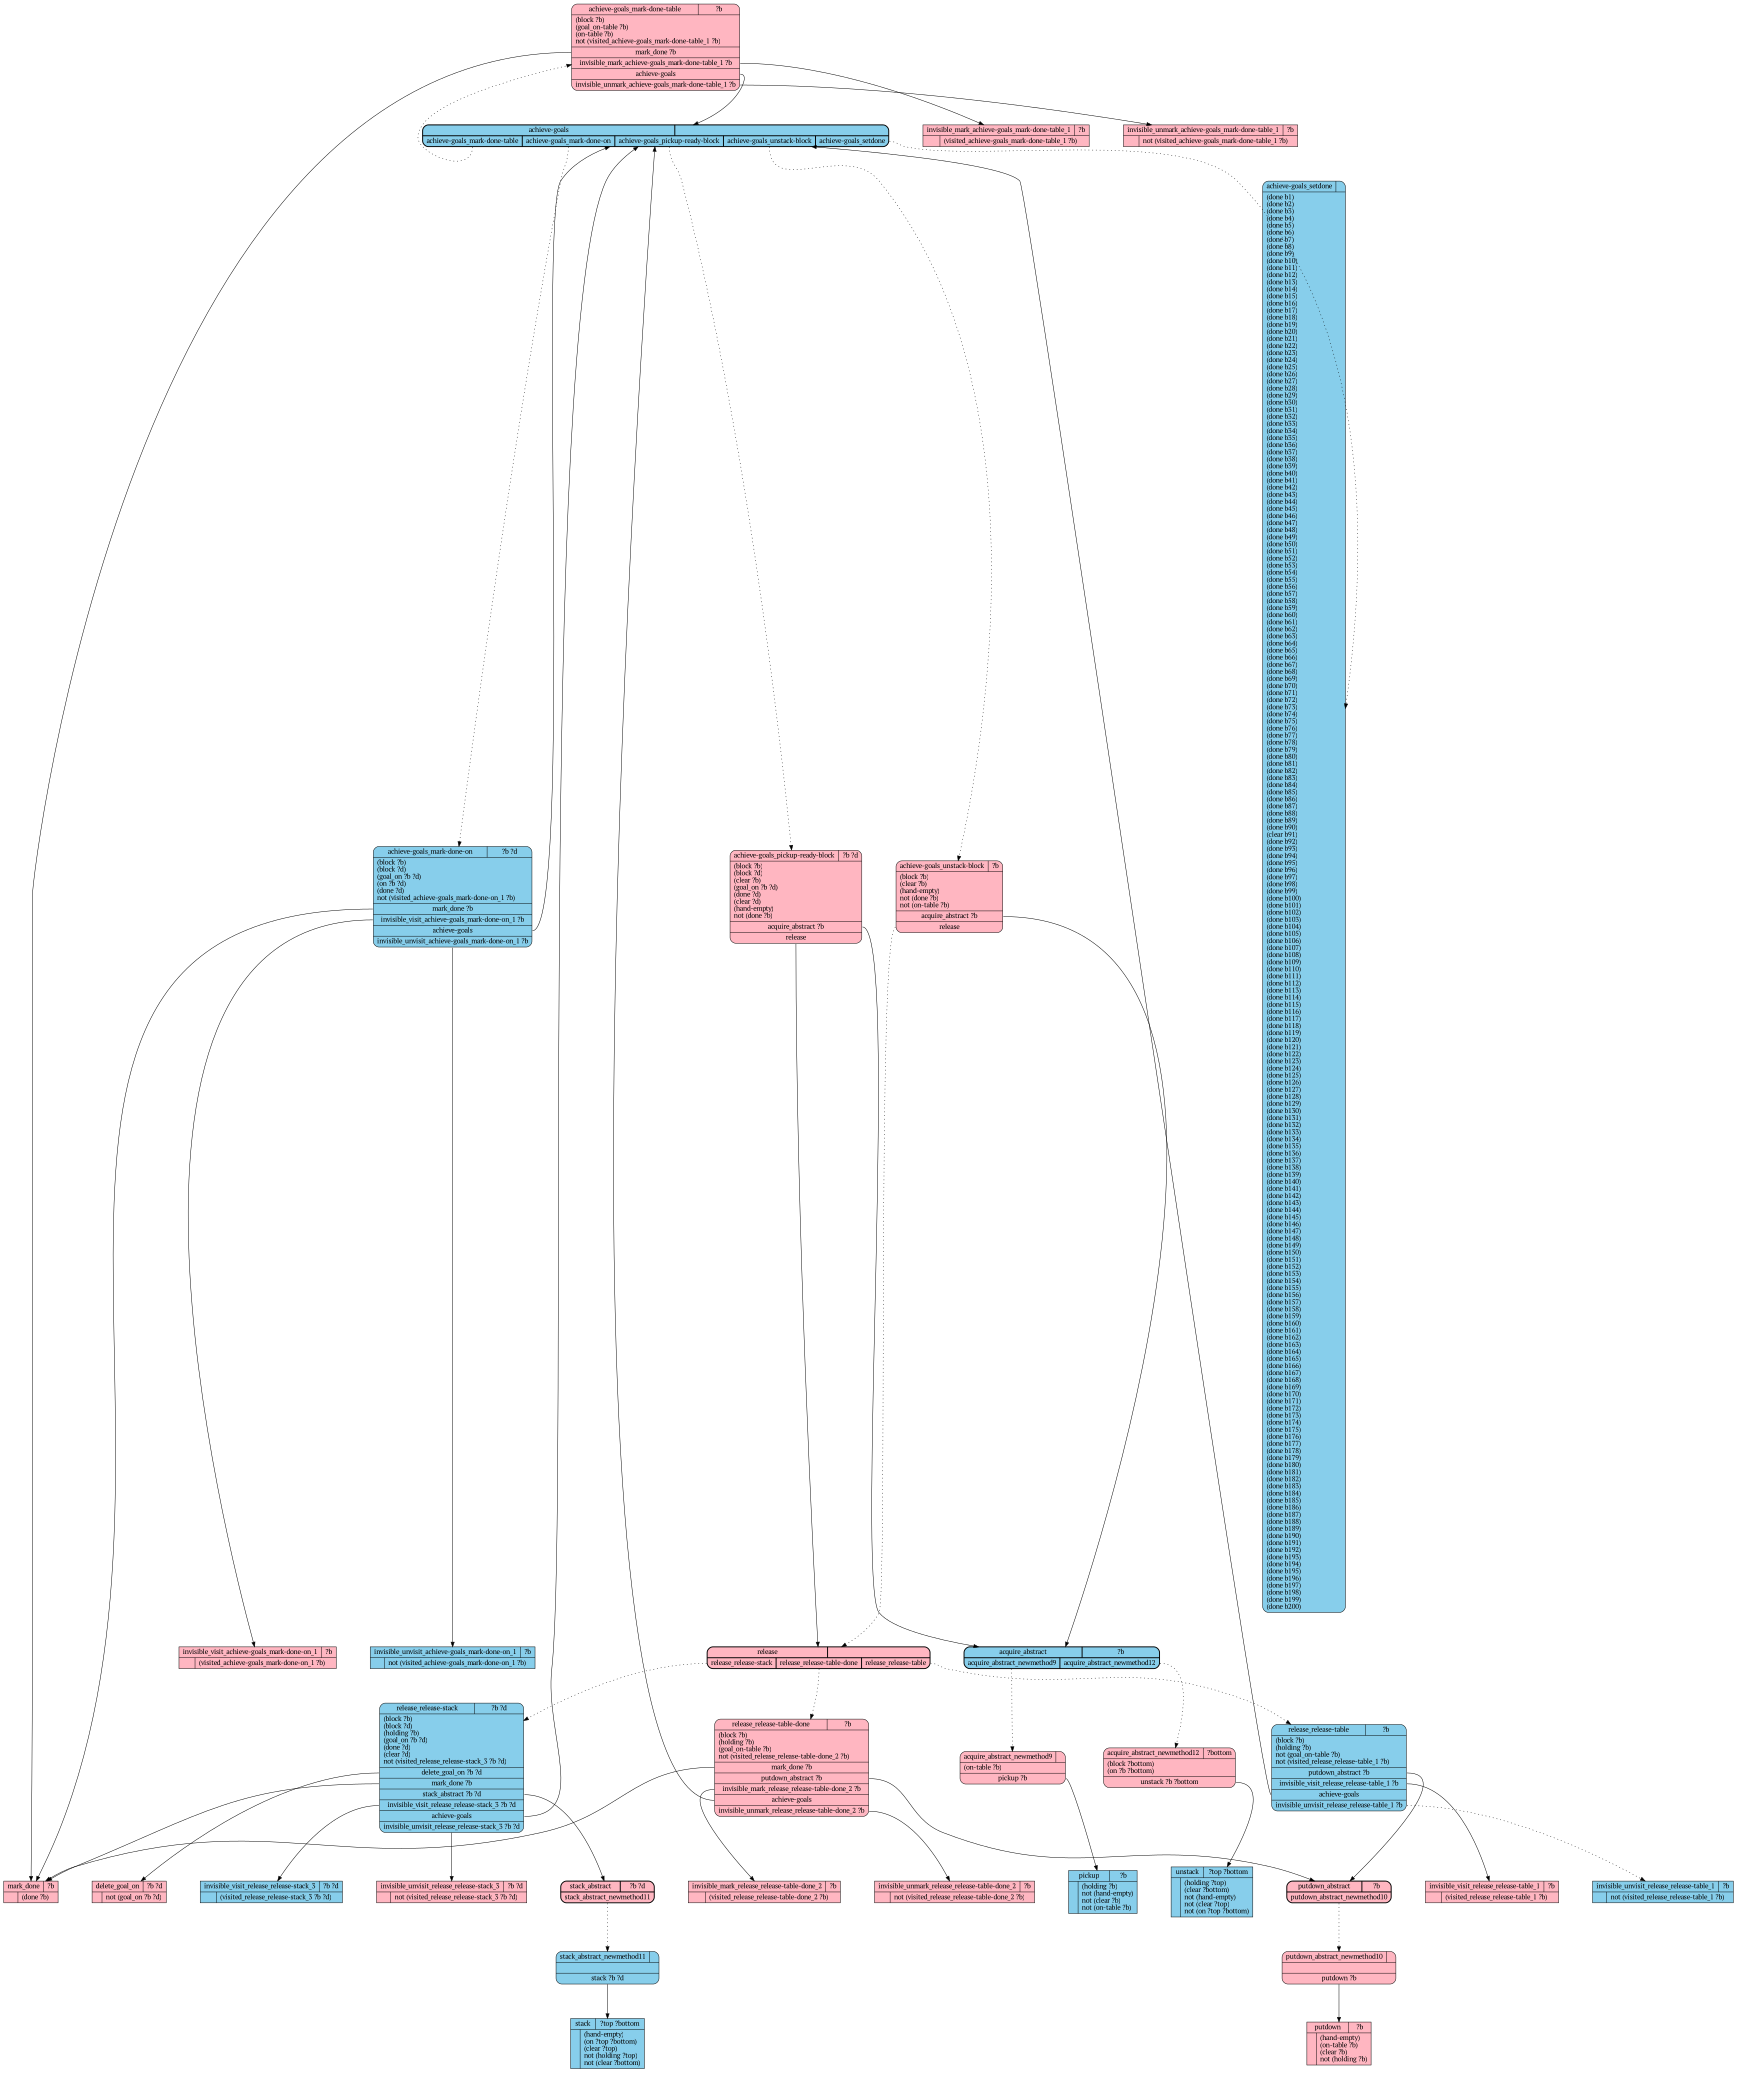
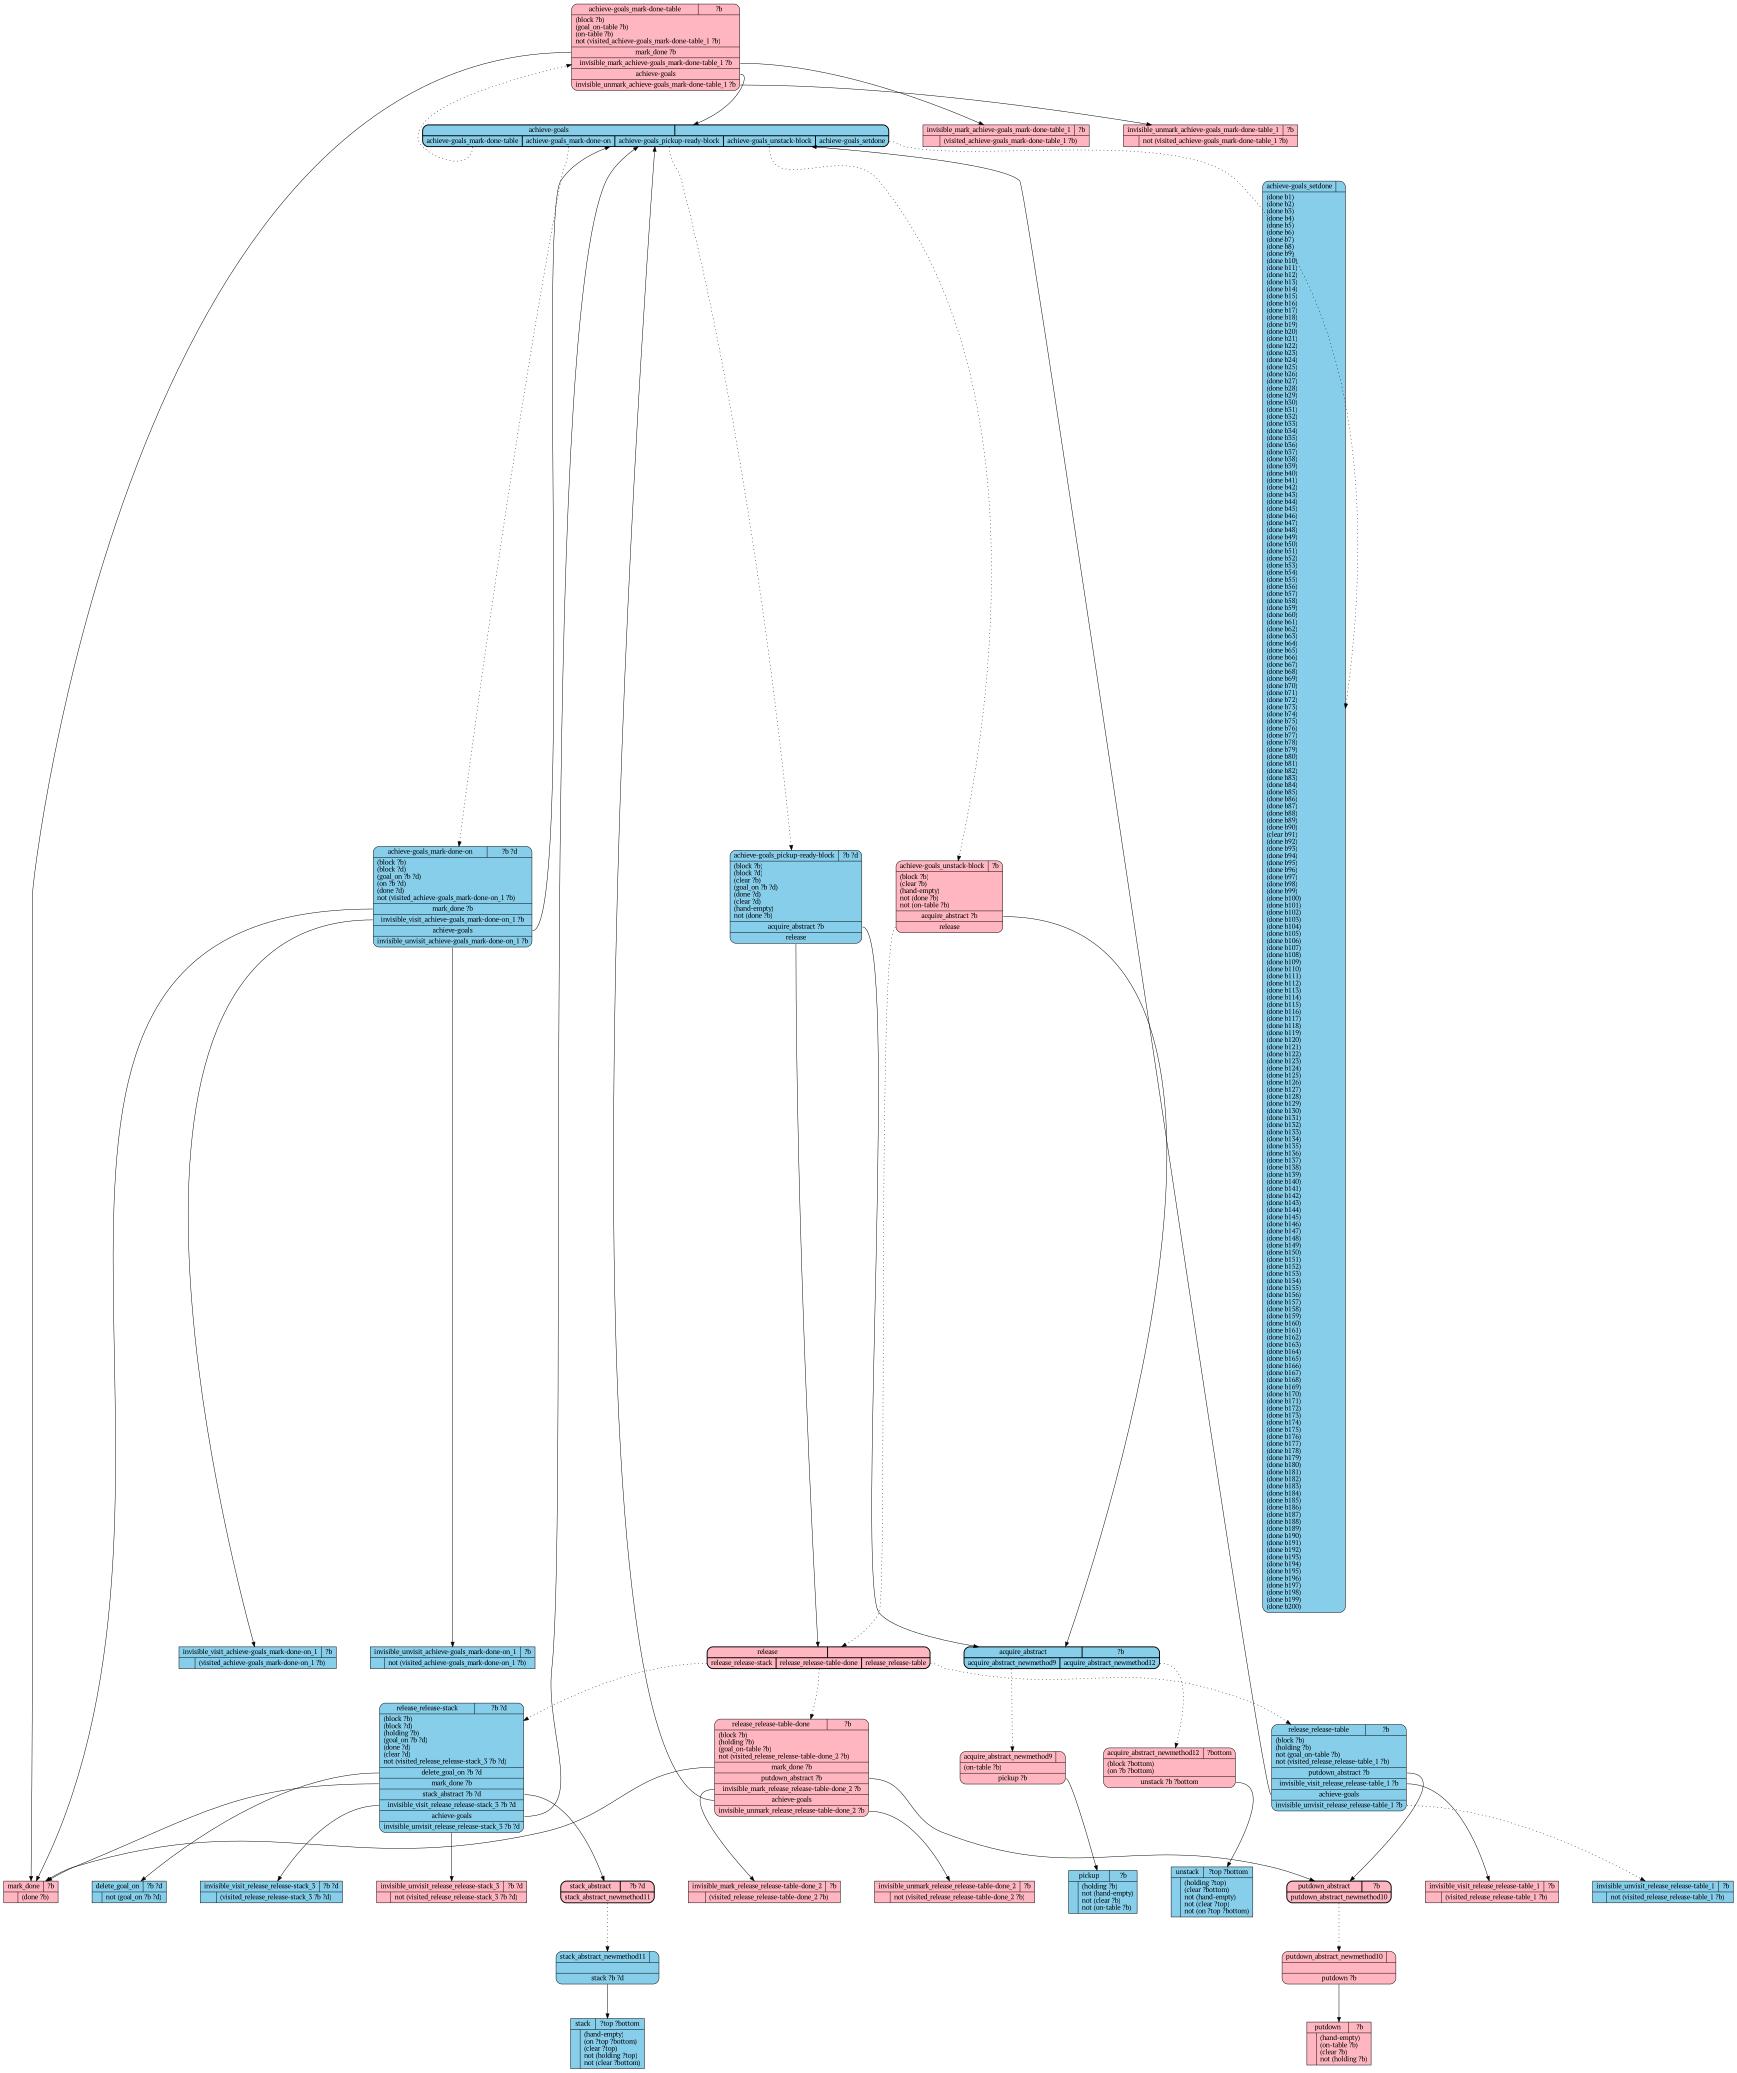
  digraph {
    fontname="PT Serif"
    nodesep=1
    ranksep=1
    node [fillcolor=lightpink fontname="PT Serif" shape=Mrecord style=filled]
    edge [fontname="PT Serif" tailport=n0]
    n1 [label="{{mark_done|?b}|{|(done ?b)\l}}" shape=record]
-   n2 [label="{{delete_goal_on|?b ?d}|{|not (goal_on ?b ?d)\l}}" shape=record]
+   n2 [fillcolor=skyblue label="{{delete_goal_on|?b ?d}|{|not (goal_on ?b ?d)\l}}" shape=record]
    n3 [fillcolor=skyblue label="{{pickup|?b}|{|(holding ?b)\lnot (hand-empty)\lnot (clear ?b)\lnot (on-table ?b)\l}}" shape=record]
    n4 [label="{{putdown|?b}|{|(hand-empty)\l(on-table ?b)\l(clear ?b)\lnot (holding ?b)\l}}" shape=record]
    n5 [fillcolor=skyblue label="{{stack|?top ?bottom}|{|(hand-empty)\l(on ?top ?bottom)\l(clear ?top)\lnot (holding ?top)\lnot (clear ?bottom)\l}}" shape=record]
    n6 [fillcolor=skyblue label="{{unstack|?top ?bottom}|{|(holding ?top)\l(clear ?bottom)\lnot (hand-empty)\lnot (clear ?top)\lnot (on ?top ?bottom)\l}}" shape=record]
    n7 [label="{{invisible_mark_achieve-goals_mark-done-table_1|?b}|{|(visited_achieve-goals_mark-done-table_1 ?b)\l}}" shape=record]
    n8 [label="{{invisible_unmark_achieve-goals_mark-done-table_1|?b}|{|not (visited_achieve-goals_mark-done-table_1 ?b)\l}}" shape=record]
-   n9 [label="{{invisible_visit_achieve-goals_mark-done-on_1|?b}|{|(visited_achieve-goals_mark-done-on_1 ?b)\l}}" shape=record]
+   n9 [fillcolor=skyblue label="{{invisible_visit_achieve-goals_mark-done-on_1|?b}|{|(visited_achieve-goals_mark-done-on_1 ?b)\l}}" shape=record]
    n10 [fillcolor=skyblue label="{{invisible_unvisit_achieve-goals_mark-done-on_1|?b}|{|not (visited_achieve-goals_mark-done-on_1 ?b)\l}}" shape=record]
    n11 [fillcolor=skyblue label="{{invisible_visit_release_release-stack_3|?b ?d}|{|(visited_release_release-stack_3 ?b ?d)\l}}" shape=record]
    n12 [label="{{invisible_unvisit_release_release-stack_3|?b ?d}|{|not (visited_release_release-stack_3 ?b ?d)\l}}" shape=record]
    n13 [label="{{invisible_mark_release_release-table-done_2|?b}|{|(visited_release_release-table-done_2 ?b)\l}}" shape=record]
    n14 [label="{{invisible_unmark_release_release-table-done_2|?b}|{|not (visited_release_release-table-done_2 ?b)\l}}" shape=record]
    n15 [label="{{invisible_visit_release_release-table_1|?b}|{|(visited_release_release-table_1 ?b)\l}}" shape=record]
    n16 [fillcolor=skyblue label="{{invisible_unvisit_release_release-table_1|?b}|{|not (visited_release_release-table_1 ?b)\l}}" shape=record]
    n17 [fillcolor=skyblue label="{{achieve-goals|}|{<n0>achieve-goals_mark-done-table|<n1>achieve-goals_mark-done-on|<n2>achieve-goals_pickup-ready-block|<n3>achieve-goals_unstack-block|<n4>achieve-goals_setdone}}" style="bold,filled"]
    n18 [label="{{achieve-goals_mark-done-table|?b}|(block ?b)\l(goal_on-table ?b)\l(on-table ?b)\lnot (visited_achieve-goals_mark-done-table_1 ?b)\l|<n0>mark_done ?b|<n1>invisible_mark_achieve-goals_mark-done-table_1 ?b|<n2>achieve-goals|<n3>invisible_unmark_achieve-goals_mark-done-table_1 ?b}"]
    n19 [fillcolor=skyblue label="{{achieve-goals_mark-done-on|?b ?d}|(block ?b)\l(block ?d)\l(goal_on ?b ?d)\l(on ?b ?d)\l(done ?d)\lnot (visited_achieve-goals_mark-done-on_1 ?b)\l|<n0>mark_done ?b|<n1>invisible_visit_achieve-goals_mark-done-on_1 ?b|<n2>achieve-goals|<n3>invisible_unvisit_achieve-goals_mark-done-on_1 ?b}"]
-   n20 [label="{{achieve-goals_pickup-ready-block|?b ?d}|(block ?b)\l(block ?d)\l(clear ?b)\l(goal_on ?b ?d)\l(done ?d)\l(clear ?d)\l(hand-empty)\lnot (done ?b)\l|<n0>acquire_abstract ?b|<n1>release}"]
+   n20 [fillcolor=skyblue label="{{achieve-goals_pickup-ready-block|?b ?d}|(block ?b)\l(block ?d)\l(clear ?b)\l(goal_on ?b ?d)\l(done ?d)\l(clear ?d)\l(hand-empty)\lnot (done ?b)\l|<n0>acquire_abstract ?b|<n1>release}"]
    n21 [label="{{achieve-goals_unstack-block|?b}|(block ?b)\l(clear ?b)\l(hand-empty)\lnot (done ?b)\lnot (on-table ?b)\l|<n0>acquire_abstract ?b|<n1>release}"]
    n22 [fillcolor=skyblue label="{{achieve-goals_setdone|}|(done b1)\l(done b2)\l(done b3)\l(done b4)\l(done b5)\l(done b6)\l(done b7)\l(done b8)\l(done b9)\l(done b10)\l(done b11)\l(done b12)\l(done b13)\l(done b14)\l(done b15)\l(done b16)\l(done b17)\l(done b18)\l(done b19)\l(done b20)\l(done b21)\l(done b22)\l(done b23)\l(done b24)\l(done b25)\l(done b26)\l(done b27)\l(done b28)\l(done b29)\l(done b30)\l(done b31)\l(done b32)\l(done b33)\l(done b34)\l(done b35)\l(done b36)\l(done b37)\l(done b38)\l(done b39)\l(done b40)\l(done b41)\l(done b42)\l(done b43)\l(done b44)\l(done b45)\l(done b46)\l(done b47)\l(done b48)\l(done b49)\l(done b50)\l(done b51)\l(done b52)\l(done b53)\l(done b54)\l(done b55)\l(done b56)\l(done b57)\l(done b58)\l(done b59)\l(done b60)\l(done b61)\l(done b62)\l(done b63)\l(done b64)\l(done b65)\l(done b66)\l(done b67)\l(done b68)\l(done b69)\l(done b70)\l(done b71)\l(done b72)\l(done b73)\l(done b74)\l(done b75)\l(done b76)\l(done b77)\l(done b78)\l(done b79)\l(done b80)\l(done b81)\l(done b82)\l(done b83)\l(done b84)\l(done b85)\l(done b86)\l(done b87)\l(done b88)\l(done b89)\l(done b90)\l(clear b91)\l(done b92)\l(done b93)\l(done b94)\l(done b95)\l(done b96)\l(done b97)\l(done b98)\l(done b99)\l(done b100)\l(done b101)\l(done b102)\l(done b103)\l(done b104)\l(done b105)\l(done b106)\l(done b107)\l(done b108)\l(done b109)\l(done b110)\l(done b111)\l(done b112)\l(done b113)\l(done b114)\l(done b115)\l(done b116)\l(done b117)\l(done b118)\l(done b119)\l(done b120)\l(done b121)\l(done b122)\l(done b123)\l(done b124)\l(done b125)\l(done b126)\l(done b127)\l(done b128)\l(done b129)\l(done b130)\l(done b131)\l(done b132)\l(done b133)\l(done b134)\l(done b135)\l(done b136)\l(done b137)\l(done b138)\l(done b139)\l(done b140)\l(done b141)\l(done b142)\l(done b143)\l(done b144)\l(done b145)\l(done b146)\l(done b147)\l(done b148)\l(done b149)\l(done b150)\l(done b151)\l(done b152)\l(done b153)\l(done b154)\l(done b155)\l(done b156)\l(done b157)\l(done b158)\l(done b159)\l(done b160)\l(done b161)\l(done b162)\l(done b163)\l(done b164)\l(done b165)\l(done b166)\l(done b167)\l(done b168)\l(done b169)\l(done b170)\l(done b171)\l(done b172)\l(done b173)\l(done b174)\l(done b175)\l(done b176)\l(done b177)\l(done b178)\l(done b179)\l(done b180)\l(done b181)\l(done b182)\l(done b183)\l(done b184)\l(done b185)\l(done b186)\l(done b187)\l(done b188)\l(done b189)\l(done b190)\l(done b191)\l(done b192)\l(done b193)\l(done b194)\l(done b195)\l(done b196)\l(done b197)\l(done b198)\l(done b199)\l(done b200)\l}"]
    n23 [fillcolor=skyblue label="{{acquire_abstract|?b}|{<n0>acquire_abstract_newmethod9|<n1>acquire_abstract_newmethod12}}" style="bold,filled"]
    n24 [label="{{release|}|{<n0>release_release-stack|<n1>release_release-table-done|<n2>release_release-table}}" style="bold,filled"]
    n25 [label="{{acquire_abstract_newmethod9|}|(on-table ?b)\l|<n0>pickup ?b}"]
    n26 [label="{{acquire_abstract_newmethod12|?bottom}|(block ?bottom)\l(on ?b ?bottom)\l|<n0>unstack ?b ?bottom}"]
    n27 [fillcolor=skyblue label="{{release_release-stack|?b ?d}|(block ?b)\l(block ?d)\l(holding ?b)\l(goal_on ?b ?d)\l(done ?d)\l(clear ?d)\lnot (visited_release_release-stack_3 ?b ?d)\l|<n0>delete_goal_on ?b ?d|<n1>mark_done ?b|<n2>stack_abstract ?b ?d|<n3>invisible_visit_release_release-stack_3 ?b ?d|<n4>achieve-goals|<n5>invisible_unvisit_release_release-stack_3 ?b ?d}"]
    n28 [label="{{release_release-table-done|?b}|(block ?b)\l(holding ?b)\l(goal_on-table ?b)\lnot (visited_release_release-table-done_2 ?b)\l|<n0>mark_done ?b|<n1>putdown_abstract ?b|<n2>invisible_mark_release_release-table-done_2 ?b|<n3>achieve-goals|<n4>invisible_unmark_release_release-table-done_2 ?b}"]
    n29 [fillcolor=skyblue label="{{release_release-table|?b}|(block ?b)\l(holding ?b)\lnot (goal_on-table ?b)\lnot (visited_release_release-table_1 ?b)\l|<n0>putdown_abstract ?b|<n1>invisible_visit_release_release-table_1 ?b|<n2>achieve-goals|<n3>invisible_unvisit_release_release-table_1 ?b}"]
    n30 [label="{{stack_abstract|?b ?d}|{<n0>stack_abstract_newmethod11}}" style="bold,filled"]
    n31 [label="{{putdown_abstract|?b}|{<n0>putdown_abstract_newmethod10}}" style="bold,filled"]
    n32 [fillcolor=skyblue label="{{stack_abstract_newmethod11|}||<n0>stack ?b ?d}"]
    n33 [label="{{putdown_abstract_newmethod10|}||<n0>putdown ?b}"]
    n17 -> n18 [style=dotted]
    n17 -> n19 [style=dotted tailport=n1]
    n17 -> n20 [style=dotted tailport=n2]
    n17 -> n21 [style=dotted tailport=n3]
    n17 -> n22 [style=dotted tailport=n4]
    n18 -> n1
    n18 -> n7 [tailport=n1]
    n18 -> n8 [tailport=n3]
    n18 -> n17 [tailport=n2]
    n19 -> n1
    n19 -> n9 [tailport=n1]
    n19 -> n10 [tailport=n3]
    n19 -> n17 [tailport=n2]
    n20 -> n23
    n20 -> n24 [tailport=n1]
    n21 -> n23
    n21 -> n24 [style=dotted tailport=n1]
    n23 -> n25 [style=dotted]
    n23 -> n26 [style=dotted tailport=n1]
    n24 -> n27 [style=dotted]
    n24 -> n28 [style=dotted tailport=n1]
    n24 -> n29 [style=dotted tailport=n2]
    n25 -> n3
    n26 -> n6
    n27 -> n1 [tailport=n1]
    n27 -> n2
    n27 -> n11 [tailport=n3]
    n27 -> n12 [tailport=n5]
    n27 -> n17 [tailport=n4]
    n27 -> n30 [tailport=n2]
    n28 -> n1
    n28 -> n13 [tailport=n2]
    n28 -> n14 [tailport=n4]
    n28 -> n17 [tailport=n3]
    n28 -> n31 [tailport=n1]
    n29 -> n15 [tailport=n1]
    n29 -> n16 [style=dotted tailport=n3]
    n29 -> n17 [tailport=n2]
    n29 -> n31
    n30 -> n32 [style=dotted]
    n31 -> n33 [style=dotted]
    n32 -> n5
    n33 -> n4
  }
